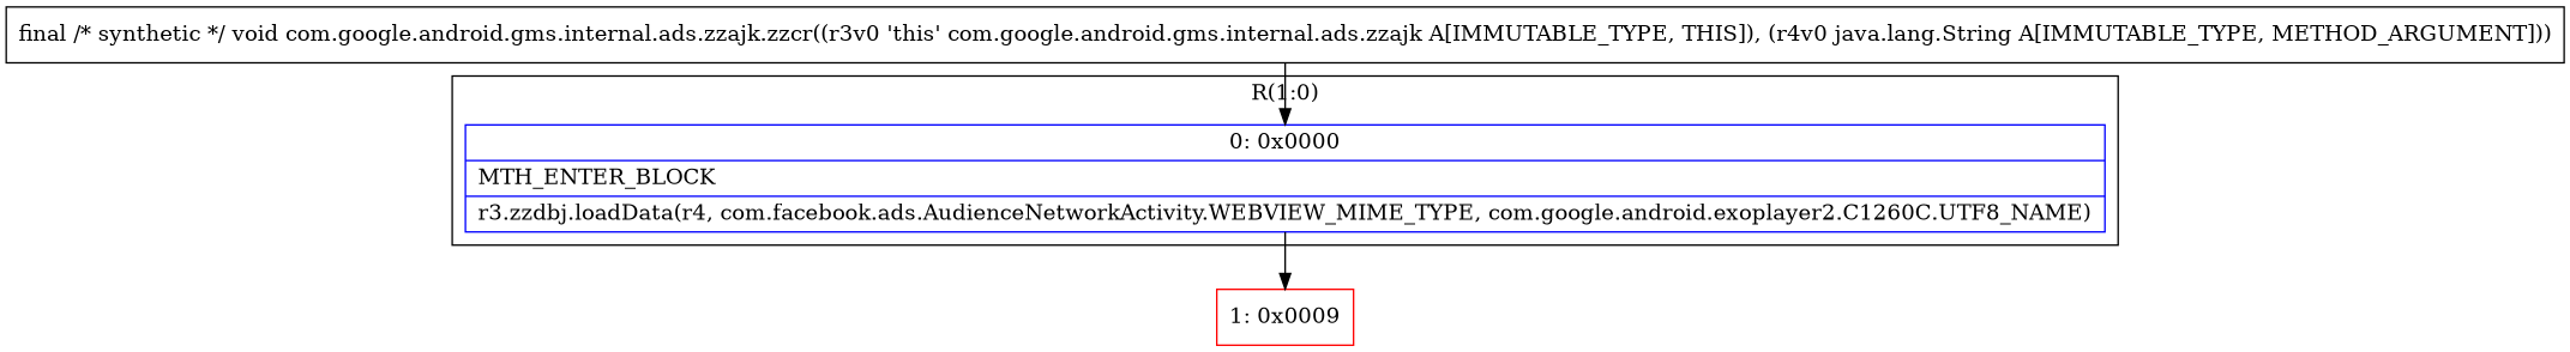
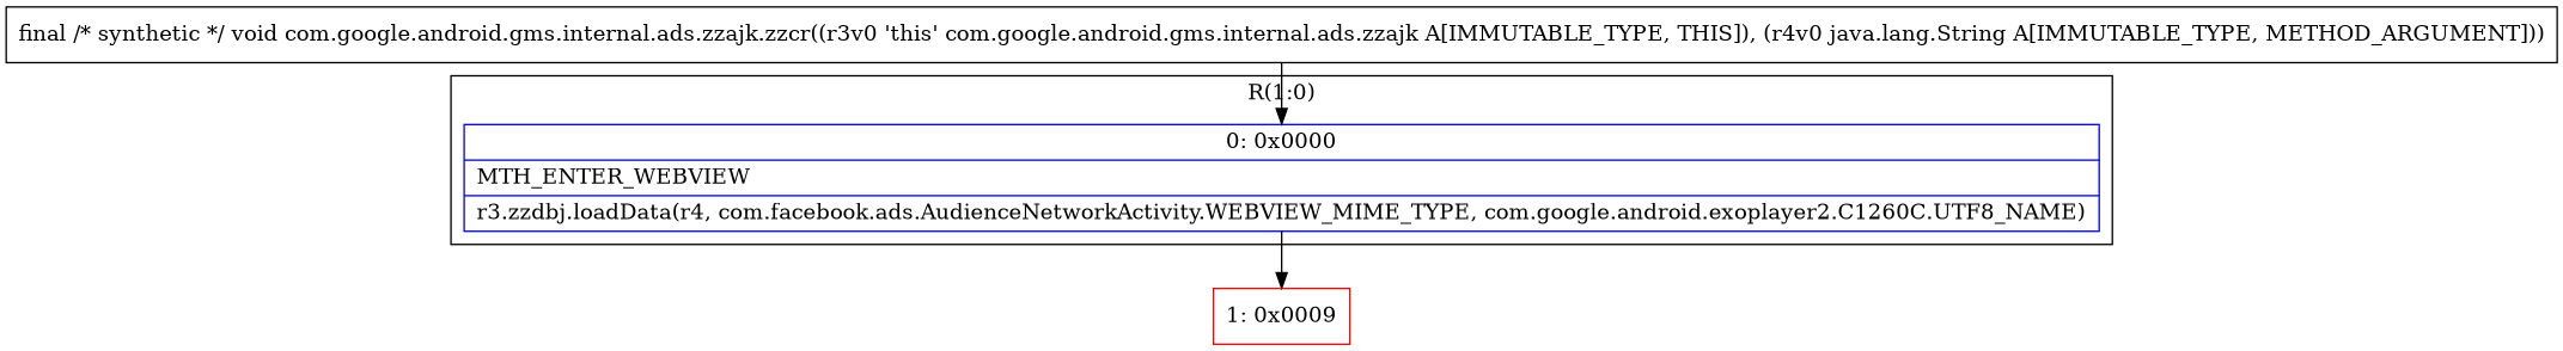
  digraph {
    node [shape=record]
-   n1 [color=blue label="{0\:\ 0x0000|MTH_ENTER_BLOCK\l|r3.zzdbj.loadData(r4, com.facebook.ads.AudienceNetworkActivity.WEBVIEW_MIME_TYPE, com.google.android.exoplayer2.C1260C.UTF8_NAME)\l}"]
+   n1 [color=blue label="{0\:\ 0x0000|MTH_ENTER_WEBVIEW\l|r3.zzdbj.loadData(r4, com.facebook.ads.AudienceNetworkActivity.WEBVIEW_MIME_TYPE, com.google.android.exoplayer2.C1260C.UTF8_NAME)\l}"]
    n2 [color=red label="{1\:\ 0x0009}"]
    n3 [label="{final \/* synthetic *\/ void com.google.android.gms.internal.ads.zzajk.zzcr((r3v0 'this' com.google.android.gms.internal.ads.zzajk A[IMMUTABLE_TYPE, THIS]), (r4v0 java.lang.String A[IMMUTABLE_TYPE, METHOD_ARGUMENT])) }"]
    subgraph cluster_1 {
      label="R(1:0)"
      n1
    }
    n1 -> n2
    n3 -> n1
  }
